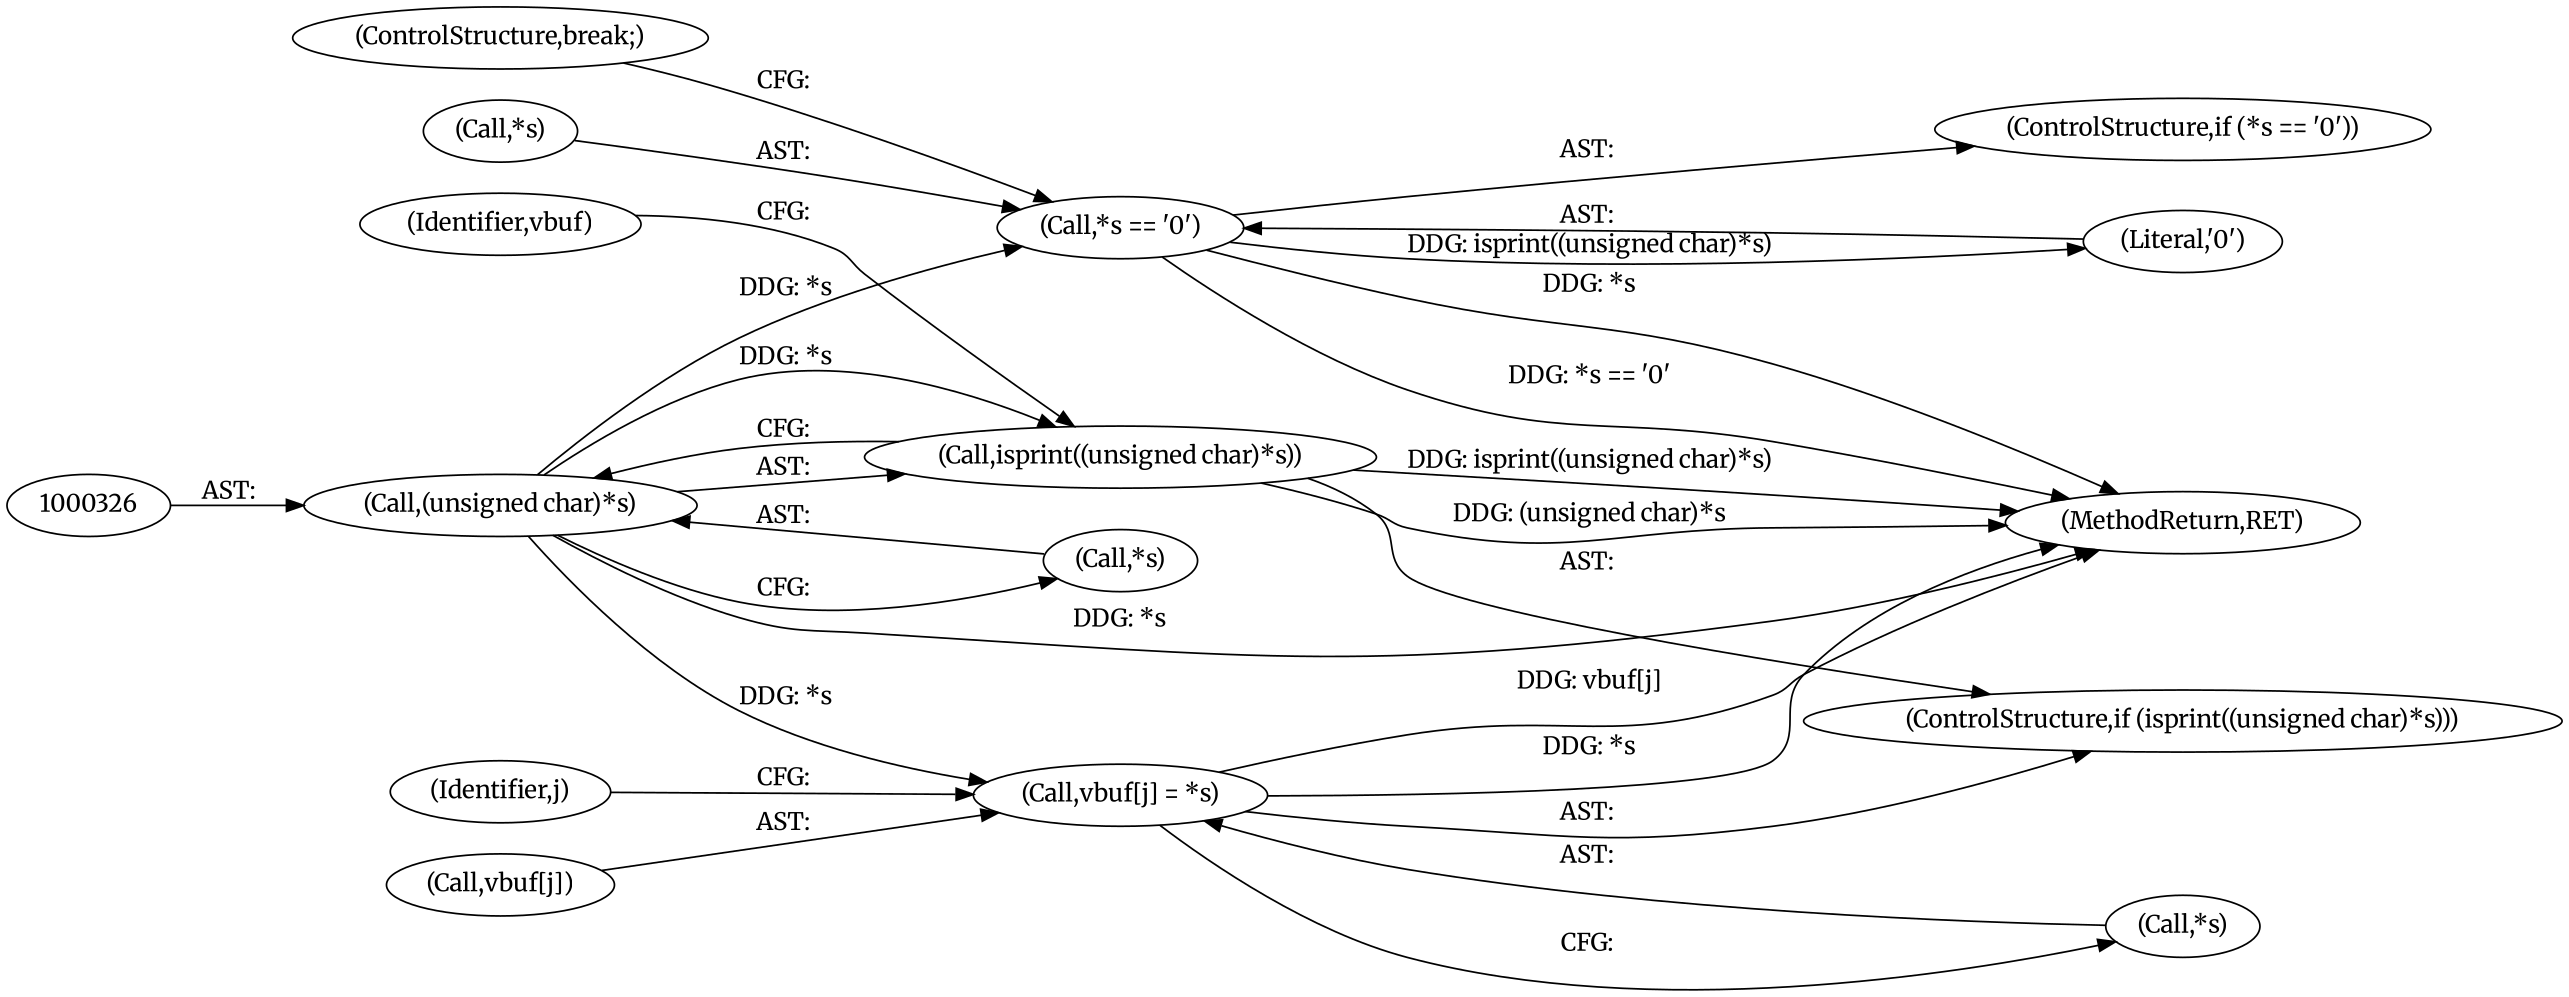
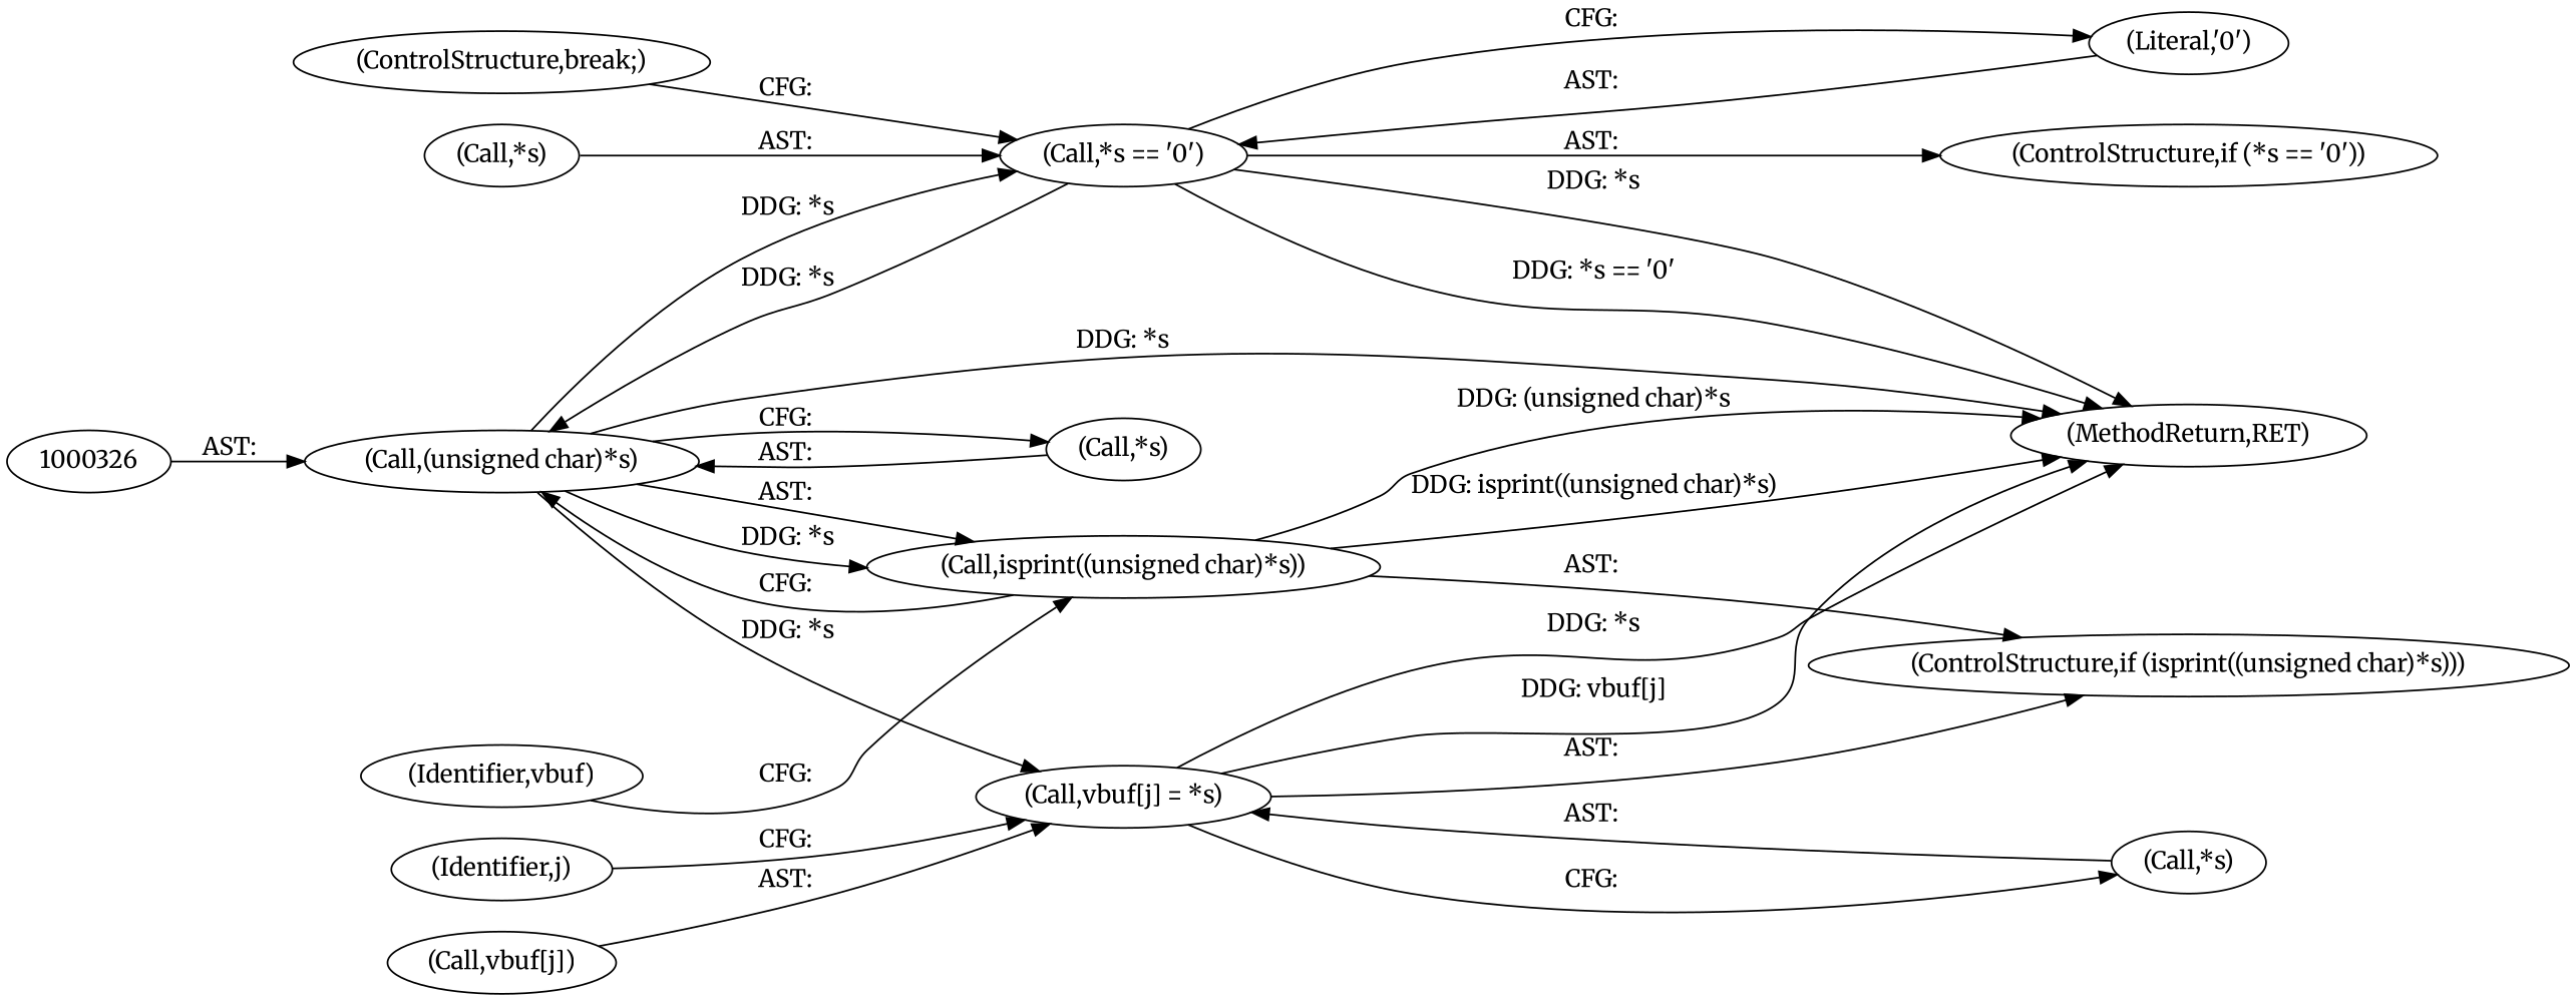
  digraph {
    fontname=Merriweather
    rankdir=LR
    node [fontname=Merriweather]
    edge [fontname=Merriweather]
    n1 [label="(Call,(unsigned char)*s)"]
    n2 [label="(Call,*s == '\0')"]
    n3 [label="(Call,isprint((unsigned char)*s))"]
    n4 [label="(Call,vbuf[j] = *s)"]
    n5 [label="(MethodReturn,RET)"]
    n6 [label="(Call,*s)"]
    n7 [label="(Literal,'\0')"]
    n8 [label="(ControlStructure,if (*s == '\0'))"]
    n9 [label="(ControlStructure,if (isprint((unsigned char)*s)))"]
    n10 [label="(Call,*s)"]
    n11 [label="(Identifier,vbuf)"]
    n12 [label="(ControlStructure,break;)"]
    n13 [label="(Call,*s)"]
    n14 [label="(Identifier,j)"]
    n15 [label="(Call,vbuf[j])"]
    1000326
    n1 -> n2 [label="DDG: *s"]
    n1 -> n3 [label="AST: "]
    n1 -> n3 [label="DDG: *s"]
    n1 -> n4 [label="DDG: *s"]
    n1 -> n5 [label="DDG: *s"]
    n1 -> n6 [label="CFG: "]
+   n2 -> n1 [label="DDG: *s"]
    n2 -> n5 [label="DDG: *s == '\0'"]
    n2 -> n5 [label="DDG: *s"]
-   n2 -> n7 [label="DDG: isprint((unsigned char)*s)"]
+   n2 -> n7 [label="CFG: "]
    n2 -> n8 [label="AST: "]
    n3 -> n1 [label="CFG: "]
    n3 -> n5 [label="DDG: isprint((unsigned char)*s)"]
    n3 -> n5 [label="DDG: (unsigned char)*s"]
    n3 -> n9 [label="AST: "]
    n4 -> n5 [label="DDG: *s"]
    n4 -> n5 [label="DDG: vbuf[j]"]
    n4 -> n9 [label="AST: "]
    n4 -> n10 [label="CFG: "]
    n6 -> n1 [label="AST: "]
    n7 -> n2 [label="AST: "]
    n10 -> n4 [label="AST: "]
    n11 -> n3 [label="CFG: "]
    n12 -> n2 [label="CFG: "]
    n13 -> n2 [label="AST: "]
    n14 -> n4 [label="CFG: "]
    n15 -> n4 [label="AST: "]
    1000326 -> n1 [label="AST: "]
  }
